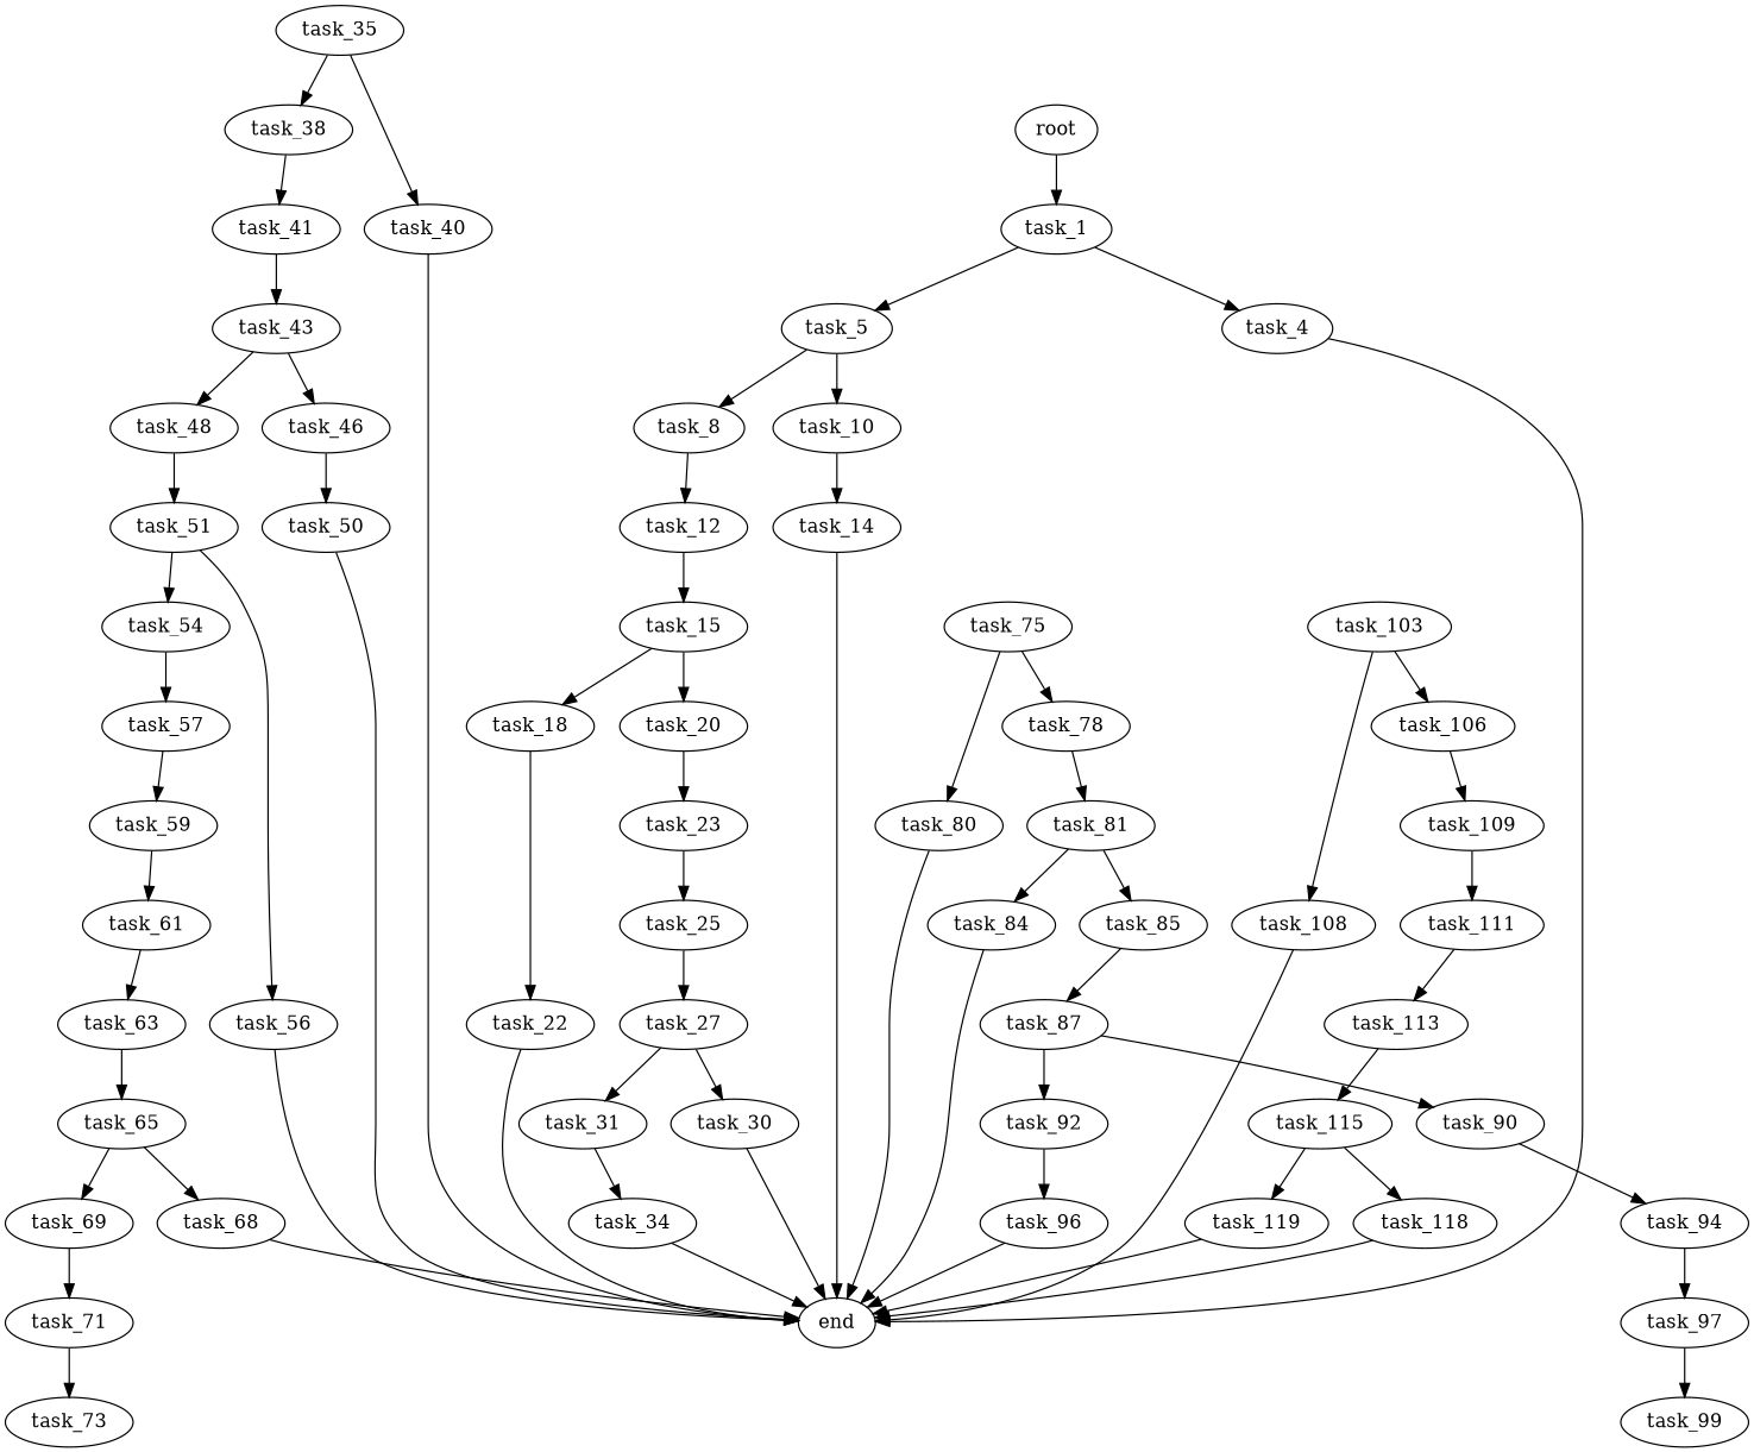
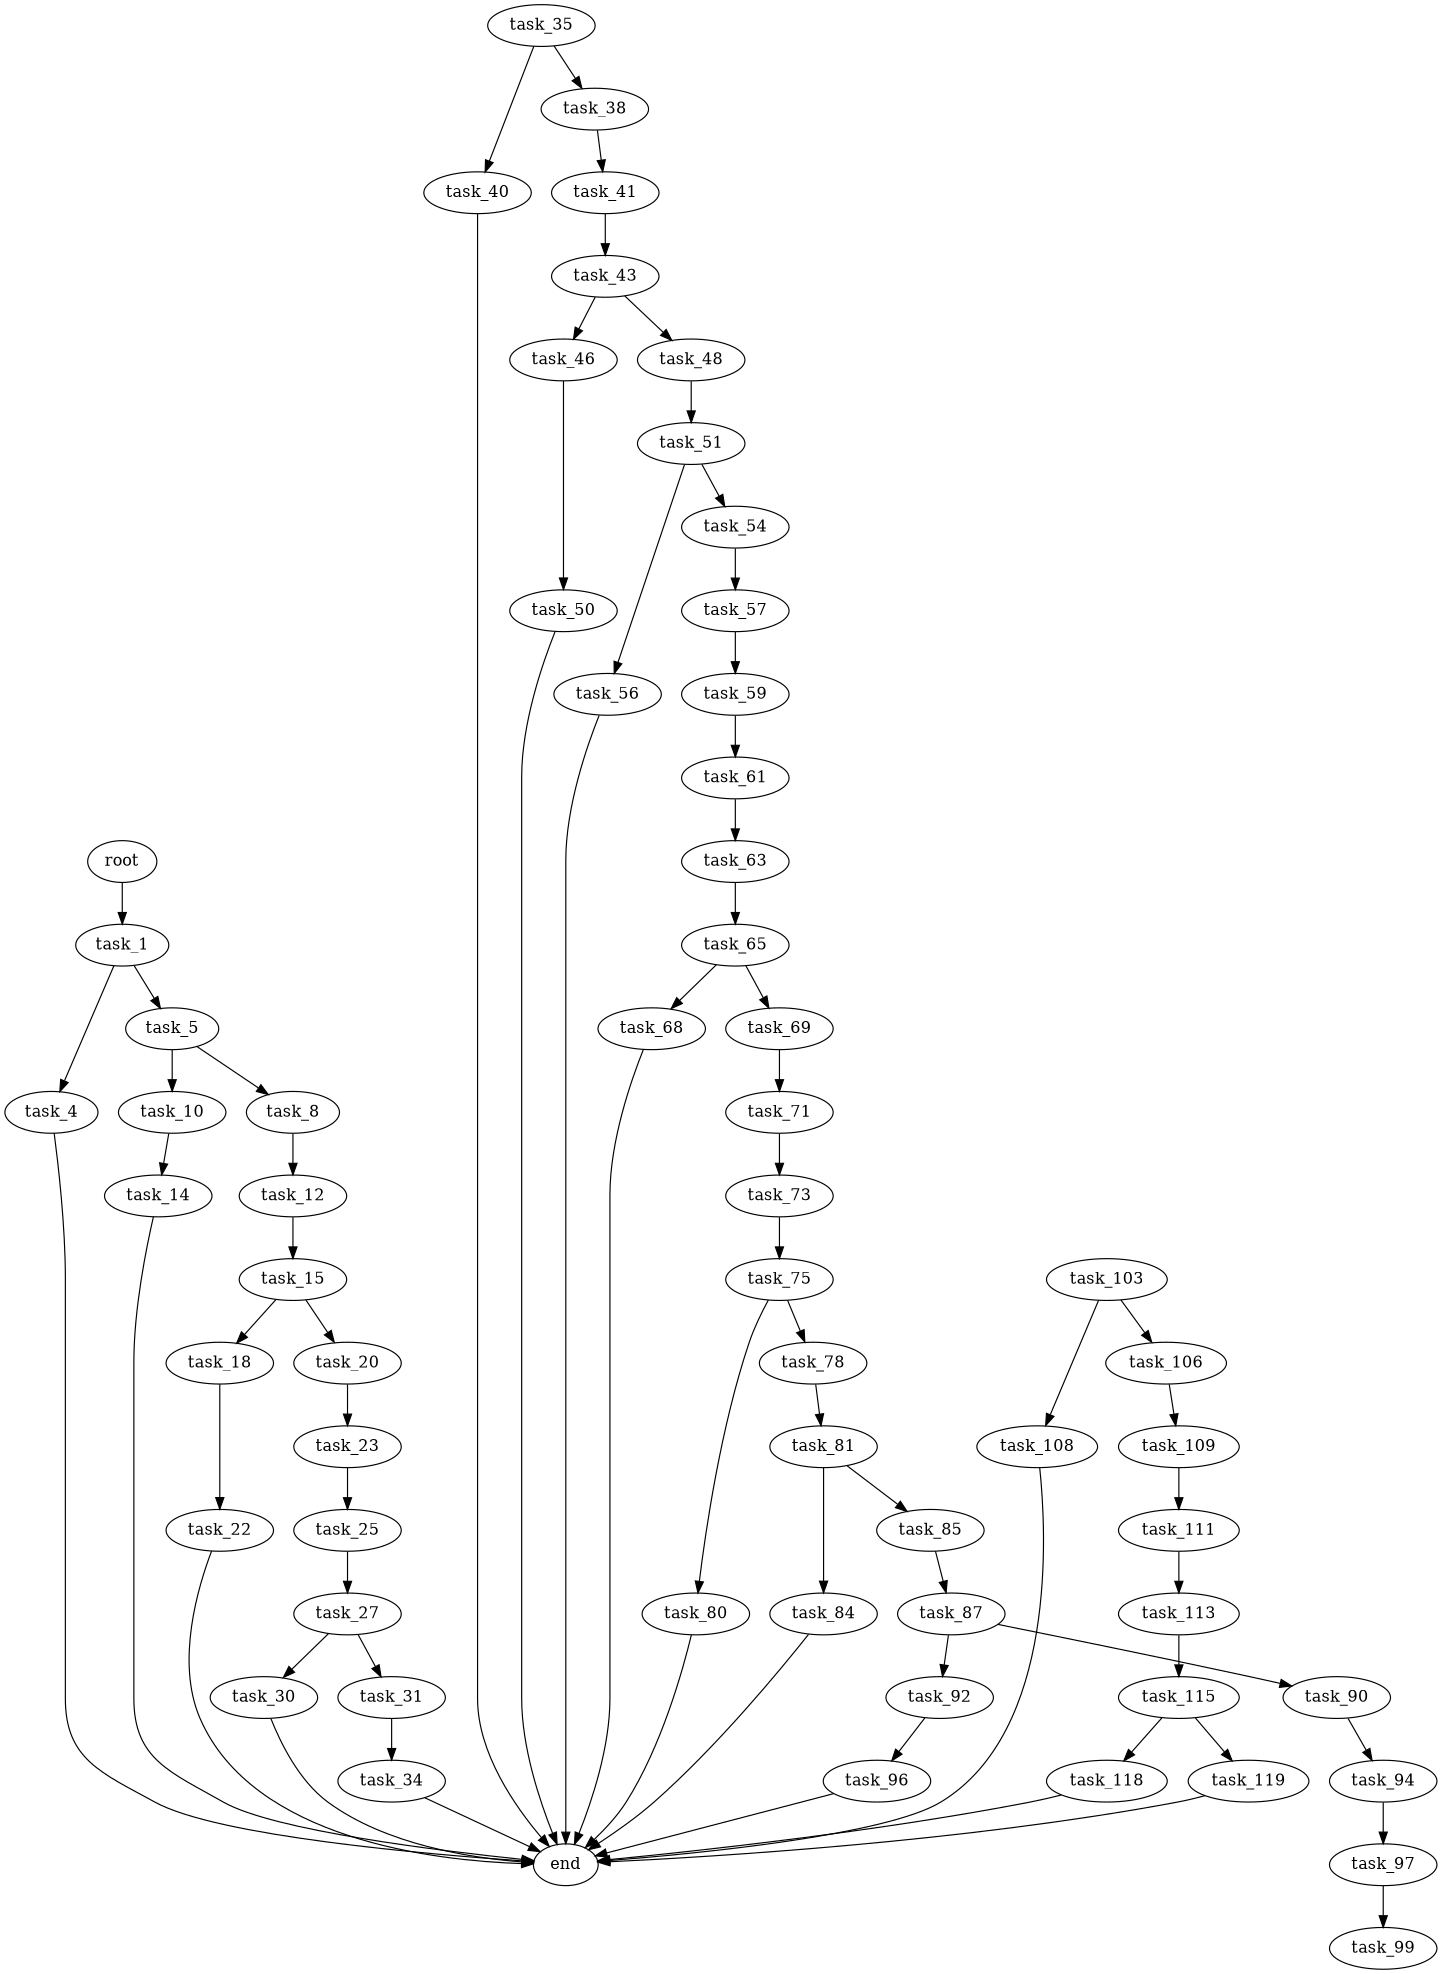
  digraph {
    root
    task_1
    task_4
    task_5
    end
    task_8
    task_10
    task_12
    task_14
    task_15
    task_18
    task_20
    task_22
    task_23
    task_25
    task_27
    task_30
    task_31
    task_34
    task_35
    task_38
    task_40
    task_41
    task_43
    task_46
    task_48
    task_50
    task_51
    task_54
    task_56
    task_57
    task_59
    task_61
    task_63
    task_65
    task_68
    task_69
    task_71
    task_73
    task_75
    task_78
    task_80
    task_81
    task_84
    task_85
    task_87
    task_90
    task_92
    task_94
    task_96
    task_97
    task_99
    task_103
    task_106
    task_108
    task_109
    task_111
    task_113
    task_115
    task_118
    task_119
    root -> task_1
    task_1 -> task_4
    task_1 -> task_5
    task_4 -> end
    task_5 -> task_8
    task_5 -> task_10
    task_8 -> task_12
    task_10 -> task_14
    task_12 -> task_15
    task_14 -> end
    task_15 -> task_18
    task_15 -> task_20
    task_18 -> task_22
    task_20 -> task_23
    task_22 -> end
    task_23 -> task_25
    task_25 -> task_27
    task_27 -> task_30
    task_27 -> task_31
    task_30 -> end
    task_31 -> task_34
    task_34 -> end
    task_35 -> task_38
    task_35 -> task_40
    task_38 -> task_41
    task_40 -> end
    task_41 -> task_43
    task_43 -> task_46
    task_43 -> task_48
    task_46 -> task_50
    task_48 -> task_51
    task_50 -> end
    task_51 -> task_54
    task_51 -> task_56
    task_54 -> task_57
    task_56 -> end
    task_57 -> task_59
    task_59 -> task_61
    task_61 -> task_63
    task_63 -> task_65
    task_65 -> task_68
    task_65 -> task_69
    task_68 -> end
    task_69 -> task_71
    task_71 -> task_73
+   task_73 -> task_75
    task_75 -> task_78
    task_75 -> task_80
    task_78 -> task_81
    task_80 -> end
    task_81 -> task_84
    task_81 -> task_85
    task_84 -> end
    task_85 -> task_87
    task_87 -> task_90
    task_87 -> task_92
    task_90 -> task_94
    task_92 -> task_96
    task_94 -> task_97
    task_96 -> end
    task_97 -> task_99
    task_103 -> task_106
    task_103 -> task_108
    task_106 -> task_109
    task_108 -> end
    task_109 -> task_111
    task_111 -> task_113
    task_113 -> task_115
    task_115 -> task_118
    task_115 -> task_119
    task_118 -> end
    task_119 -> end
  }
